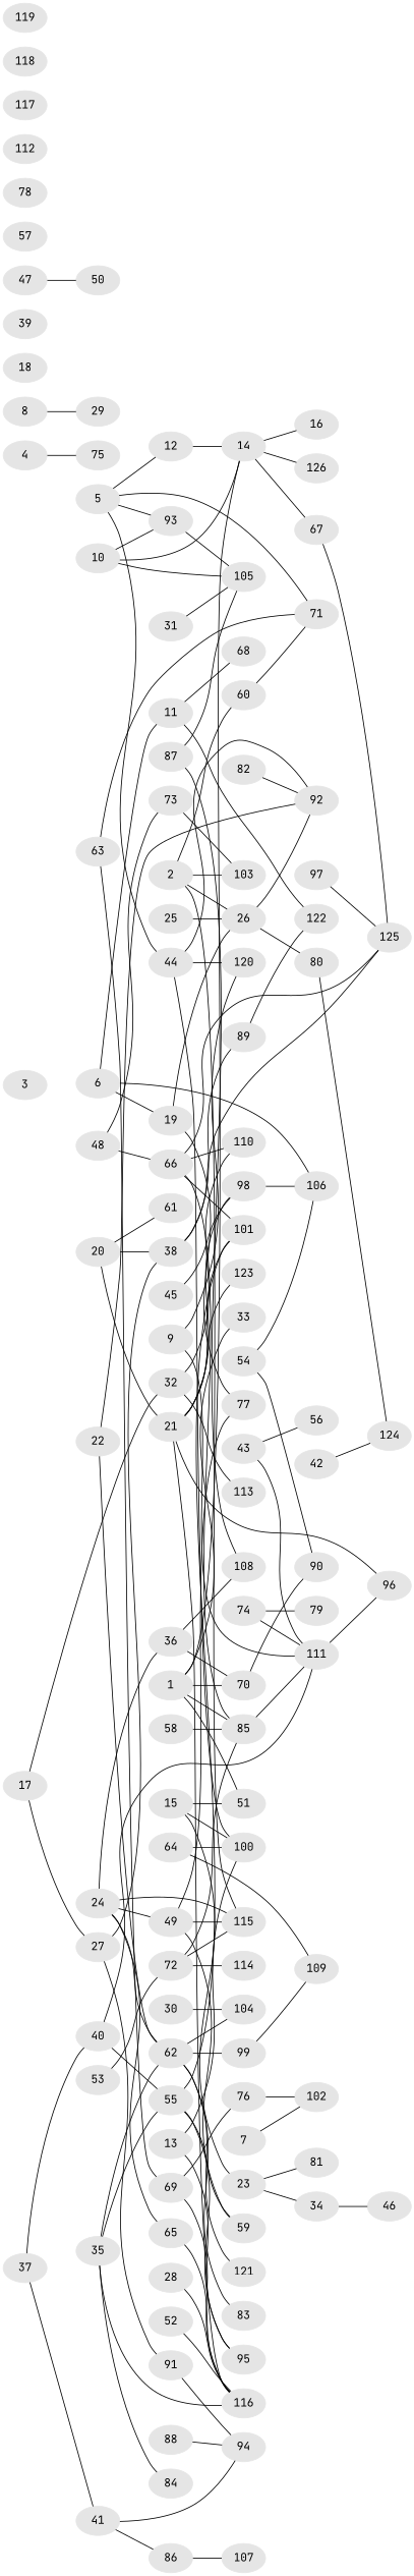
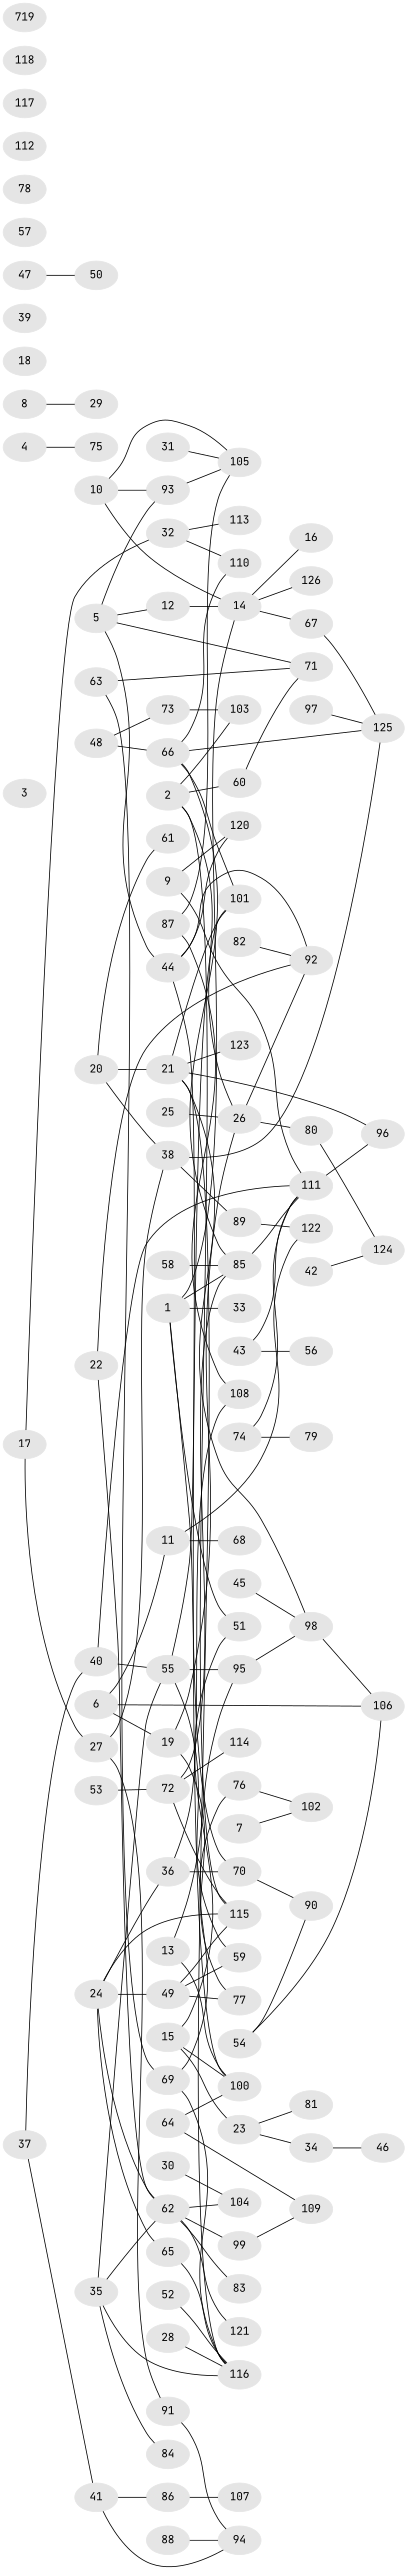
  graph {
    fontname="JetBrains Mono"
    rankdir=LR
    node [color=gray90 fontname="JetBrains Mono" style=filled]
    edge [fontname="JetBrains Mono"]
    1
    14
    33
    51
    70
    85
    16
    67
    126
    90
    111
    2
    26
    60
    103
    115
    92
    80
    71
    3
    4
    75
    5
    12
    44
    93
    120
    100
    105
    6
    11
    19
    106
    68
    122
    77
    7
    102
    8
    29
    9
    96
    10
    13
    95
    98
    125
    15
    23
    34
    81
    17
    27
    32
    38
    91
    110
    113
    18
    20
    21
    61
    101
    116
    123
    89
    22
    62
    104
    83
    99
    121
    46
    24
    36
    49
    65
    108
    59
    25
    124
    94
    28
    30
    31
    35
    55
    84
    37
    40
    41
    86
    39
    107
    42
    43
    56
    45
    47
    50
    48
    66
    73
    52
    53
    72
    114
    54
    57
    58
    109
    63
    69
    76
    64
    74
    79
    78
    82
    87
    88
    97
    112
    117
    118
-   119
+   119 [label=719]
    1 -- 14
    1 -- 33
    1 -- 51
    1 -- 70
    1 -- 85
    14 -- 16
    14 -- 67
    14 -- 126
    70 -- 90
    85 -- 111
    67 -- 125
    111 -- 96
    2 -- 26
    2 -- 60
    2 -- 103
    2 -- 115
    26 -- 92
    26 -- 80
    60 -- 71
    80 -- 124
    4 -- 75
    5 -- 71
    5 -- 12
    5 -- 44
    5 -- 93
    12 -- 14
    44 -- 92
    44 -- 120
    44 -- 100
    93 -- 105
    6 -- 11
    6 -- 19
    6 -- 106
    11 -- 68
    11 -- 122
    19 -- 26
    19 -- 77
    7 -- 102
    8 -- 29
    9 -- 111
    9 -- 120
    10 -- 14
    10 -- 93
    10 -- 105
    13 -- 100
    13 -- 95
+   95 -- 98
    98 -- 106
    15 -- 51
    15 -- 100
    15 -- 23
    23 -- 34
    23 -- 81
    34 -- 46
    17 -- 27
    17 -- 32
    27 -- 38
    27 -- 91
    32 -- 110
    32 -- 113
    38 -- 125
    38 -- 89
    91 -- 94
    20 -- 38
    20 -- 21
    20 -- 61
    21 -- 96
    21 -- 98
    21 -- 101
    21 -- 116
    21 -- 123
    89 -- 122
    22 -- 92
    22 -- 62
    62 -- 104
    62 -- 83
    62 -- 99
    62 -- 121
    99 -- 109
    24 -- 115
    24 -- 62
    24 -- 36
    24 -- 49
    24 -- 65
    36 -- 70
    36 -- 108
    49 -- 115
    49 -- 77
    49 -- 59
    65 -- 116
    25 -- 26
    28 -- 116
    30 -- 104
    31 -- 105
    35 -- 116
    35 -- 62
    35 -- 55
    35 -- 84
    55 -- 95
    55 -- 101
    55 -- 59
    37 -- 40
    37 -- 41
    40 -- 111
    40 -- 55
    41 -- 94
    41 -- 86
    86 -- 107
    42 -- 124
    43 -- 111
    43 -- 56
    45 -- 98
    47 -- 50
    48 -- 66
    48 -- 73
    66 -- 85
    66 -- 125
    66 -- 110
    66 -- 101
    73 -- 103
    52 -- 116
    53 -- 72
    72 -- 85
    72 -- 115
    72 -- 114
    54 -- 90
    54 -- 106
    58 -- 85
    63 -- 71
    63 -- 69
    69 -- 116
    69 -- 76
    76 -- 102
    64 -- 100
    64 -- 109
    74 -- 111
    74 -- 79
    82 -- 92
    87 -- 105
    87 -- 108
    88 -- 94
    97 -- 125
  }
